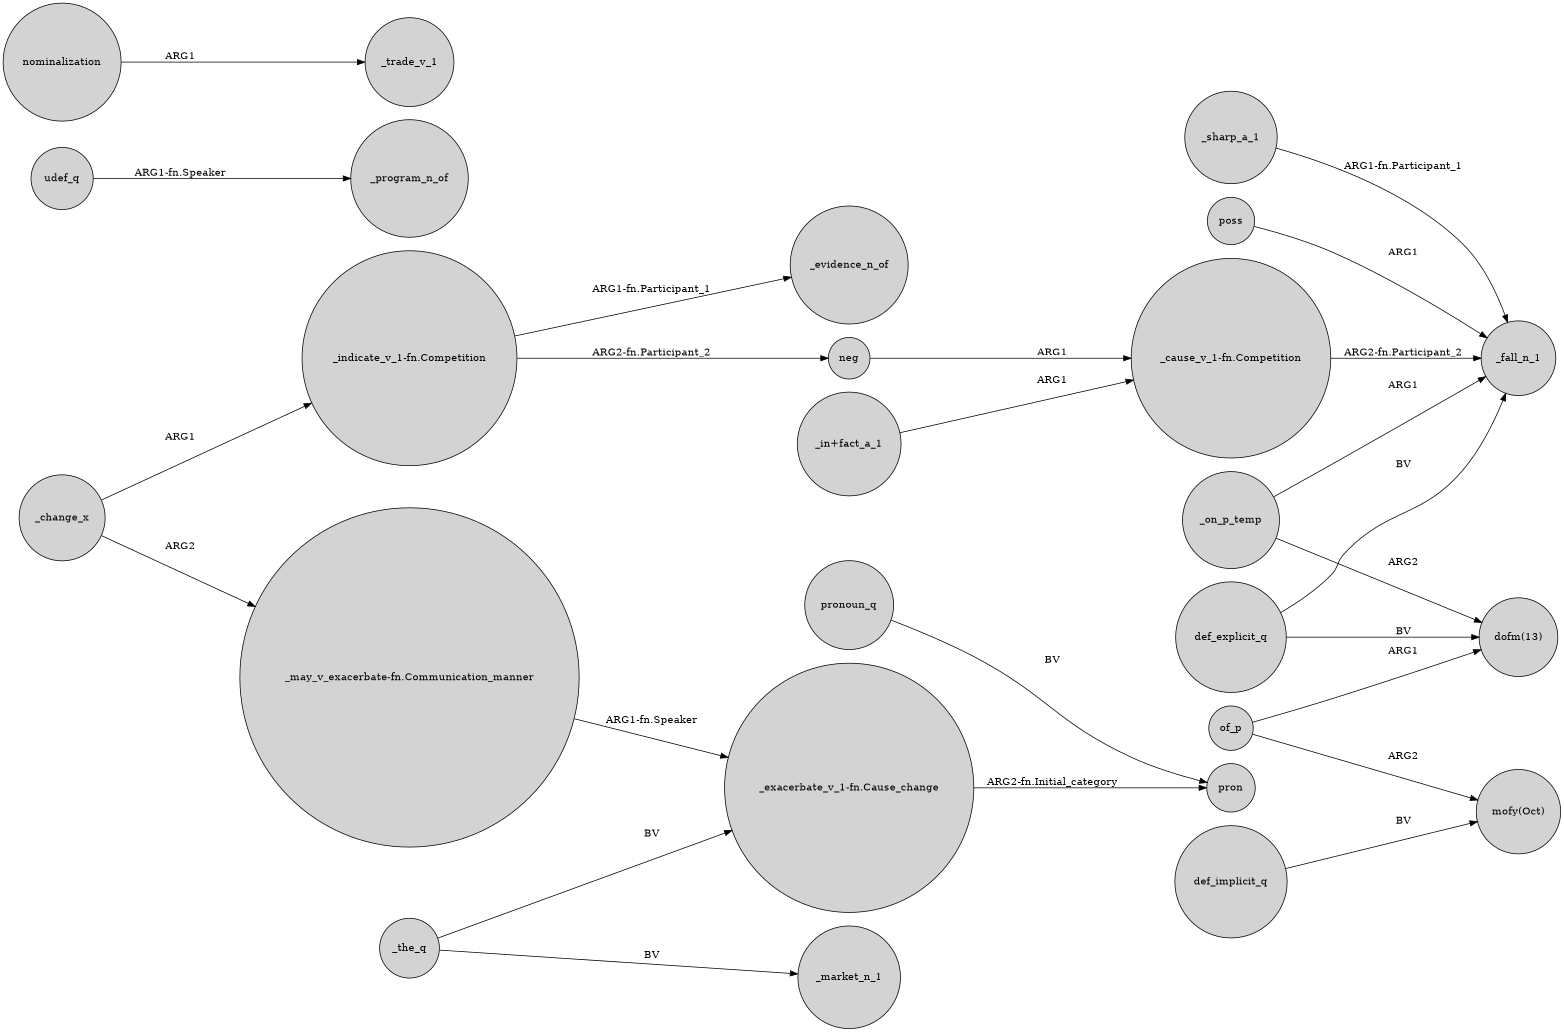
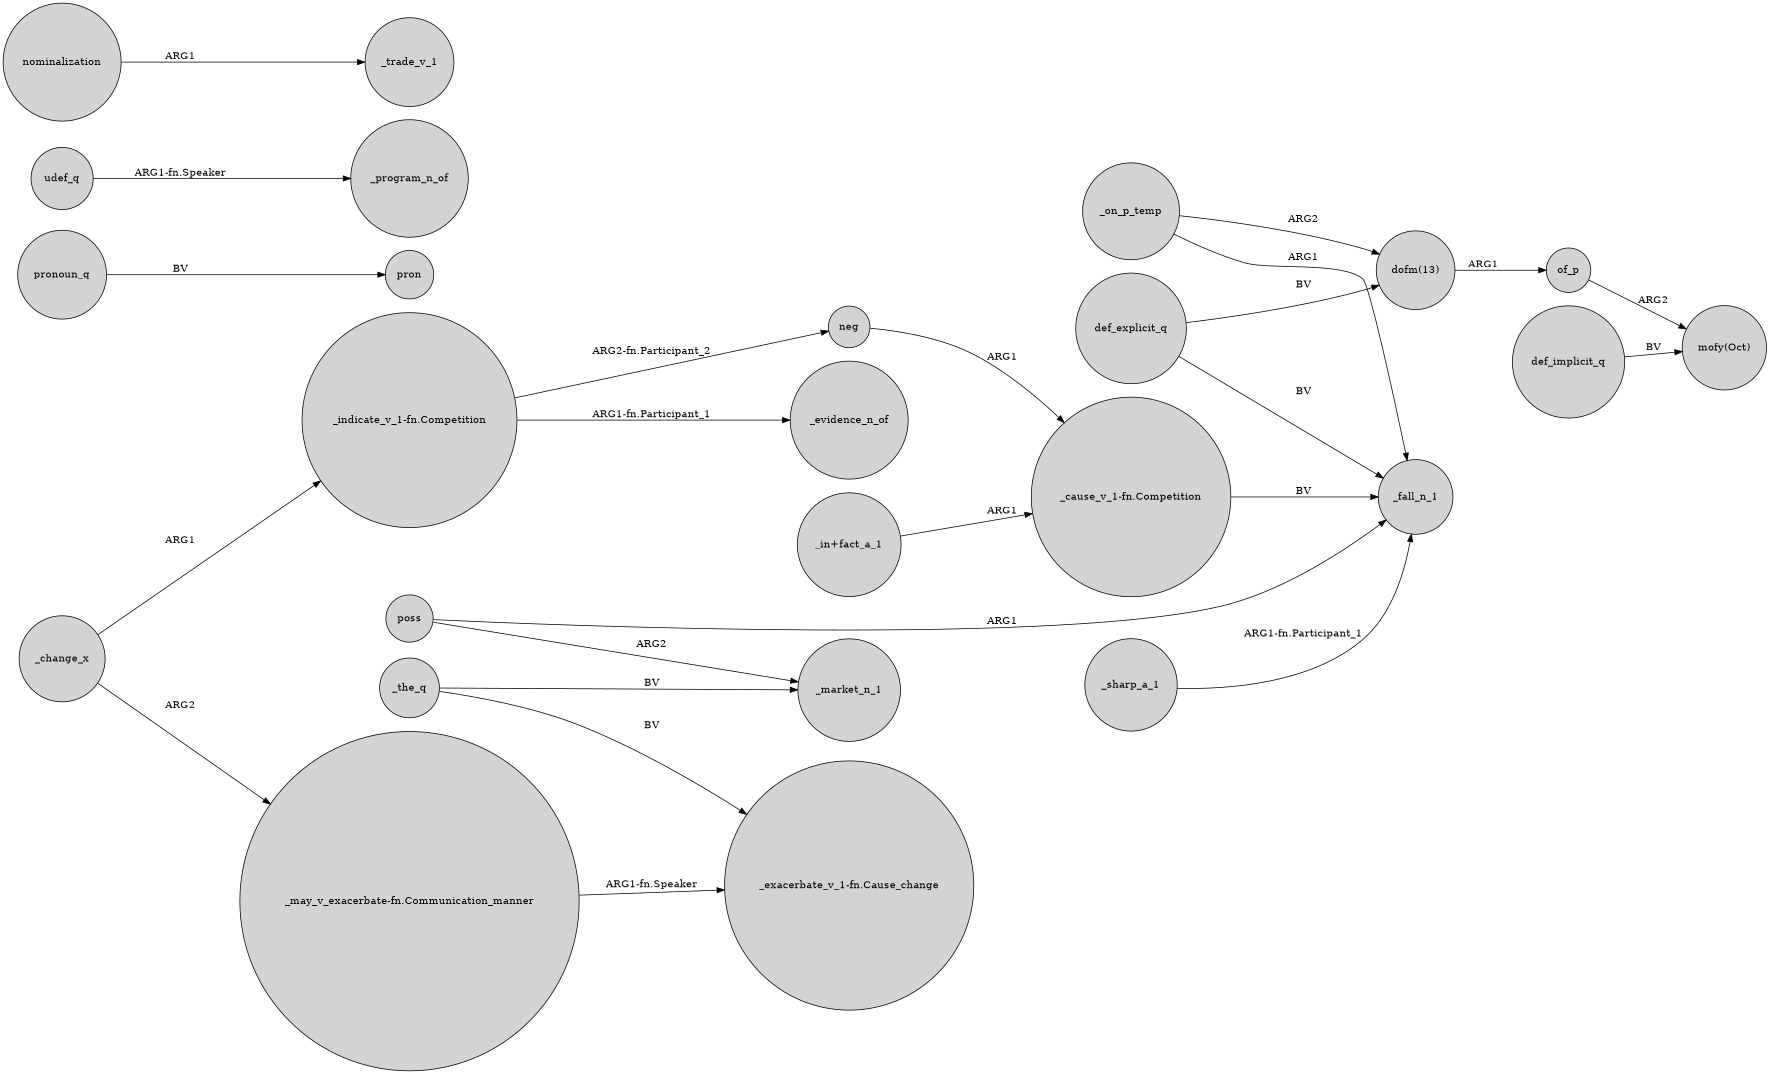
  digraph {
    rankdir=LR
    node [shape=circle style=filled]
    _on_p_temp
    _fall_n_1
    "dofm(13)"
    n4 [label=_change_x]
    n5 [label="_may_v_exacerbate-fn.Communication_manner"]
    "_indicate_v_1-fn.Competition"
    "_exacerbate_v_1-fn.Cause_change"
    neg
    _evidence_n_of
    pron
    of_p
    "mofy(Oct)"
    "_cause_v_1-fn.Competition"
    udef_q
    _program_n_of
    nominalization
    _trade_v_1
    def_explicit_q
    poss
    _market_n_1
    _the_q
    pronoun_q
    "_in+fact_a_1"
    _sharp_a_1
    def_implicit_q
    _on_p_temp -> _fall_n_1 [label=ARG1]
    _on_p_temp -> "dofm(13)" [label=ARG2]
    n4 -> n5 [label=ARG2]
    n4 -> "_indicate_v_1-fn.Competition" [label=ARG1]
    n5 -> "_exacerbate_v_1-fn.Cause_change" [label="ARG1-fn.Speaker"]
    "_indicate_v_1-fn.Competition" -> neg [label="ARG2-fn.Participant_2"]
    "_indicate_v_1-fn.Competition" -> _evidence_n_of [label="ARG1-fn.Participant_1"]
-   "_exacerbate_v_1-fn.Cause_change" -> pron [label="ARG2-fn.Initial_category"]
    neg -> "_cause_v_1-fn.Competition" [label=ARG1]
-   of_p -> "dofm(13)" [label=ARG1]
+   "dofm(13)" -> of_p [label=ARG1]
    of_p -> "mofy(Oct)" [label=ARG2]
-   "_cause_v_1-fn.Competition" -> _fall_n_1 [label="ARG2-fn.Participant_2"]
+   "_cause_v_1-fn.Competition" -> _fall_n_1 [label=BV]
    udef_q -> _program_n_of [label="ARG1-fn.Speaker"]
    nominalization -> _trade_v_1 [label=ARG1]
    def_explicit_q -> _fall_n_1 [label=BV]
    def_explicit_q -> "dofm(13)" [label=BV]
    poss -> _fall_n_1 [label=ARG1]
+   poss -> _market_n_1 [label=ARG2]
    _the_q -> "_exacerbate_v_1-fn.Cause_change" [label=BV]
    _the_q -> _market_n_1 [label=BV]
    pronoun_q -> pron [label=BV]
    "_in+fact_a_1" -> "_cause_v_1-fn.Competition" [label=ARG1]
    _sharp_a_1 -> _fall_n_1 [label="ARG1-fn.Participant_1"]
    def_implicit_q -> "mofy(Oct)" [label=BV]
  }
